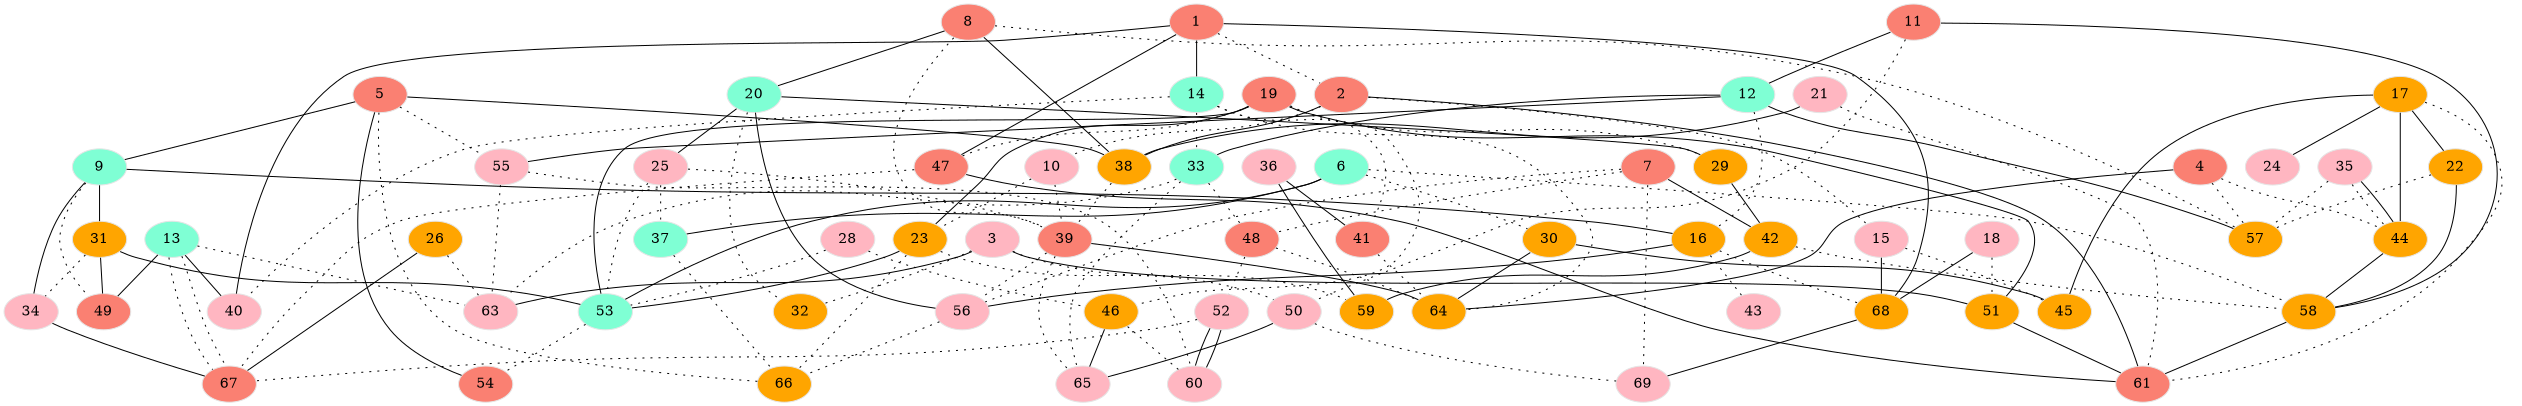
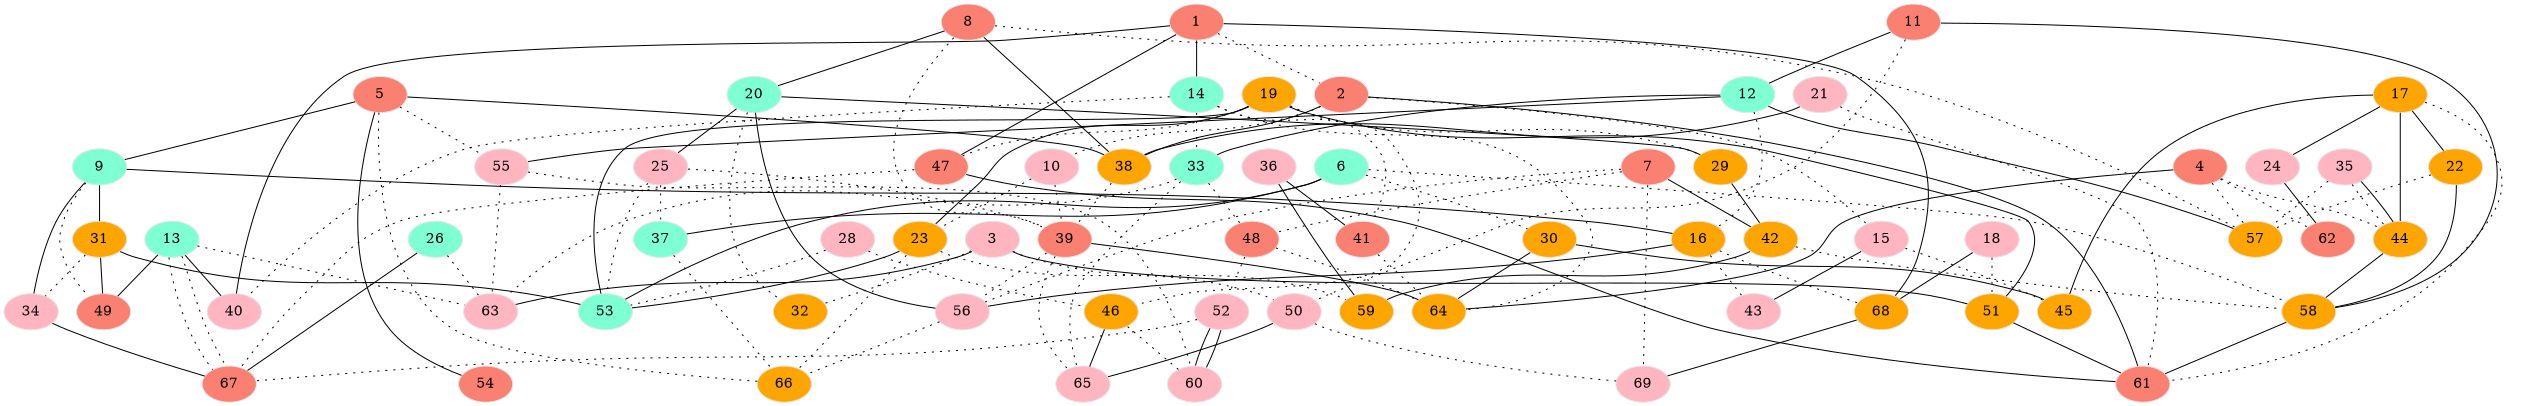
  graph {
    node [color=gray90 fillcolor=orange style=filled]
    edge [style=dotted]
    1 [fillcolor=salmon]
    2 [fillcolor=salmon]
    14 [fillcolor=aquamarine]
    40 [fillcolor=lightpink]
    47 [fillcolor=salmon]
    68
    10 [fillcolor=lightpink]
    15 [fillcolor=lightpink]
    38
    61 [fillcolor=salmon]
    64
    33 [fillcolor=aquamarine]
    41 [fillcolor=salmon]
    67 [fillcolor=salmon]
    69 [fillcolor=lightpink]
    39 [fillcolor=salmon]
    23
    43 [fillcolor=lightpink]
    45
    3 [fillcolor=lightpink]
    32
    51
    59
    63 [fillcolor=lightpink]
    4 [fillcolor=salmon]
    44
    57
+   62 [fillcolor=salmon]
    58
    5 [fillcolor=salmon]
    9 [fillcolor=aquamarine]
    54 [fillcolor=salmon]
    55 [fillcolor=lightpink]
    66
    16
    31
    34 [fillcolor=lightpink]
    49 [fillcolor=salmon]
    60 [fillcolor=lightpink]
    6 [fillcolor=aquamarine]
    30
    37 [fillcolor=aquamarine]
    53 [fillcolor=aquamarine]
    7 [fillcolor=salmon]
    42
    48 [fillcolor=salmon]
    56 [fillcolor=lightpink]
    52 [fillcolor=lightpink]
    8 [fillcolor=salmon]
    20 [fillcolor=aquamarine]
    29
    25 [fillcolor=lightpink]
    65 [fillcolor=lightpink]
    50 [fillcolor=lightpink]
    11 [fillcolor=salmon]
    12 [fillcolor=aquamarine]
    13 [fillcolor=aquamarine]
    17
    22
    24 [fillcolor=lightpink]
    18 [fillcolor=lightpink]
-   19 [fillcolor=salmon]
+   19
    46
    21 [fillcolor=lightpink]
-   26
+   26 [fillcolor=aquamarine]
    28 [fillcolor=lightpink]
    35 [fillcolor=lightpink]
    36 [fillcolor=lightpink]
    1 -- 2
    1 -- 14 [style=solid]
    1 -- 40 [style=solid]
    1 -- 47 [style=solid]
    1 -- 68 [style=solid]
    2 -- 10
    2 -- 15
    2 -- 38 [style=solid]
    2 -- 61 [style=solid]
    14 -- 40
    14 -- 64
    14 -- 33
    14 -- 41
    47 -- 61 [style=solid]
    47 -- 67
    68 -- 69 [style=solid]
    10 -- 39
    10 -- 23
-   15 -- 68 [style=solid]
+   15 -- 43 [style=solid]
    15 -- 45
    38 -- 39
    33 -- 63
    33 -- 48
    33 -- 65
    41 -- 64
    39 -- 64 [style=solid]
    39 -- 56
    39 -- 65
    23 -- 66
    23 -- 53 [style=solid]
    23 -- 50
    3 -- 32
    3 -- 51 [style=solid]
    3 -- 59
    3 -- 63 [style=solid]
    51 -- 61 [style=solid]
    4 -- 64 [style=solid]
    4 -- 44
    4 -- 57
+   4 -- 62
    44 -- 58 [style=solid]
    58 -- 61 [style=solid]
    5 -- 38 [style=solid]
    5 -- 9 [style=solid]
    5 -- 54 [style=solid]
    5 -- 55
    5 -- 66
    9 -- 16 [style=solid]
    9 -- 31 [style=solid]
    9 -- 34 [style=solid]
    9 -- 49
    55 -- 63
    55 -- 60
    16 -- 68
    16 -- 43
    16 -- 56 [style=solid]
    31 -- 34
    31 -- 49 [style=solid]
    31 -- 53 [style=solid]
    34 -- 67 [style=solid]
    6 -- 58
    6 -- 30
    6 -- 37 [style=solid]
    6 -- 53 [style=solid]
    30 -- 64 [style=solid]
    30 -- 45 [style=solid]
    37 -- 66
-   53 -- 54
    7 -- 69
    7 -- 42 [style=solid]
    7 -- 48
    7 -- 56
    42 -- 59 [style=solid]
    42 -- 58
    48 -- 64
    48 -- 52
    56 -- 66
    52 -- 67
    52 -- 60 [style=solid]
    52 -- 60 [style=solid]
    8 -- 38 [style=solid]
    8 -- 39
    8 -- 57
    8 -- 20 [style=solid]
    20 -- 32
    20 -- 56 [style=solid]
    20 -- 29 [style=solid]
    20 -- 25 [style=solid]
    29 -- 42 [style=solid]
    25 -- 39
    25 -- 37
    25 -- 53
    50 -- 69
    50 -- 65 [style=solid]
    11 -- 58 [style=solid]
    11 -- 50
    11 -- 12 [style=solid]
    12 -- 33 [style=solid]
    12 -- 57 [style=solid]
    12 -- 55 [style=solid]
    12 -- 16
    13 -- 40 [style=solid]
    13 -- 67
    13 -- 67
    13 -- 63
    13 -- 49 [style=solid]
    17 -- 61
    17 -- 45 [style=solid]
    17 -- 44 [style=solid]
    17 -- 22 [style=solid]
    17 -- 24 [style=solid]
    22 -- 57
    22 -- 58 [style=solid]
+   24 -- 62 [style=solid]
    18 -- 68 [style=solid]
    18 -- 51
    19 -- 47
    19 -- 23 [style=solid]
    19 -- 51 [style=solid]
    19 -- 53 [style=solid]
    19 -- 29
    19 -- 46
    46 -- 60
    46 -- 65 [style=solid]
    21 -- 38 [style=solid]
    21 -- 61
    26 -- 67 [style=solid]
    26 -- 63
    28 -- 53
    28 -- 46
    35 -- 44
    35 -- 44 [style=solid]
    35 -- 57
    36 -- 41 [style=solid]
    36 -- 59 [style=solid]
  }
